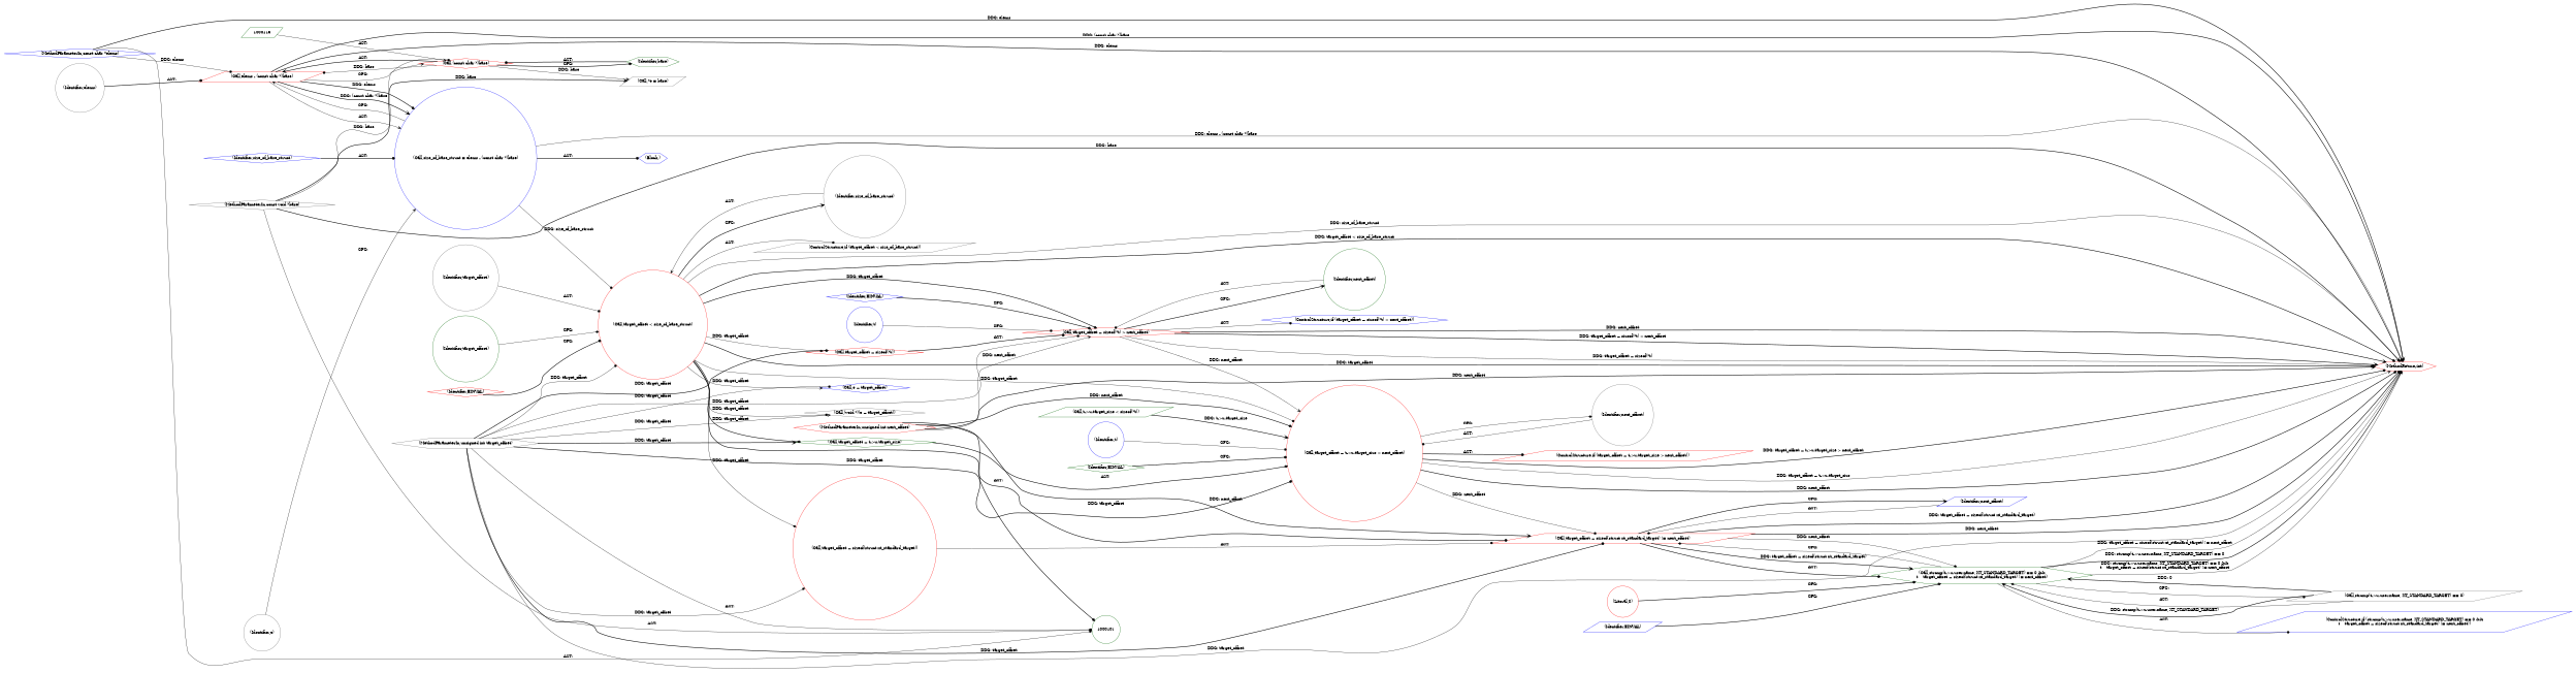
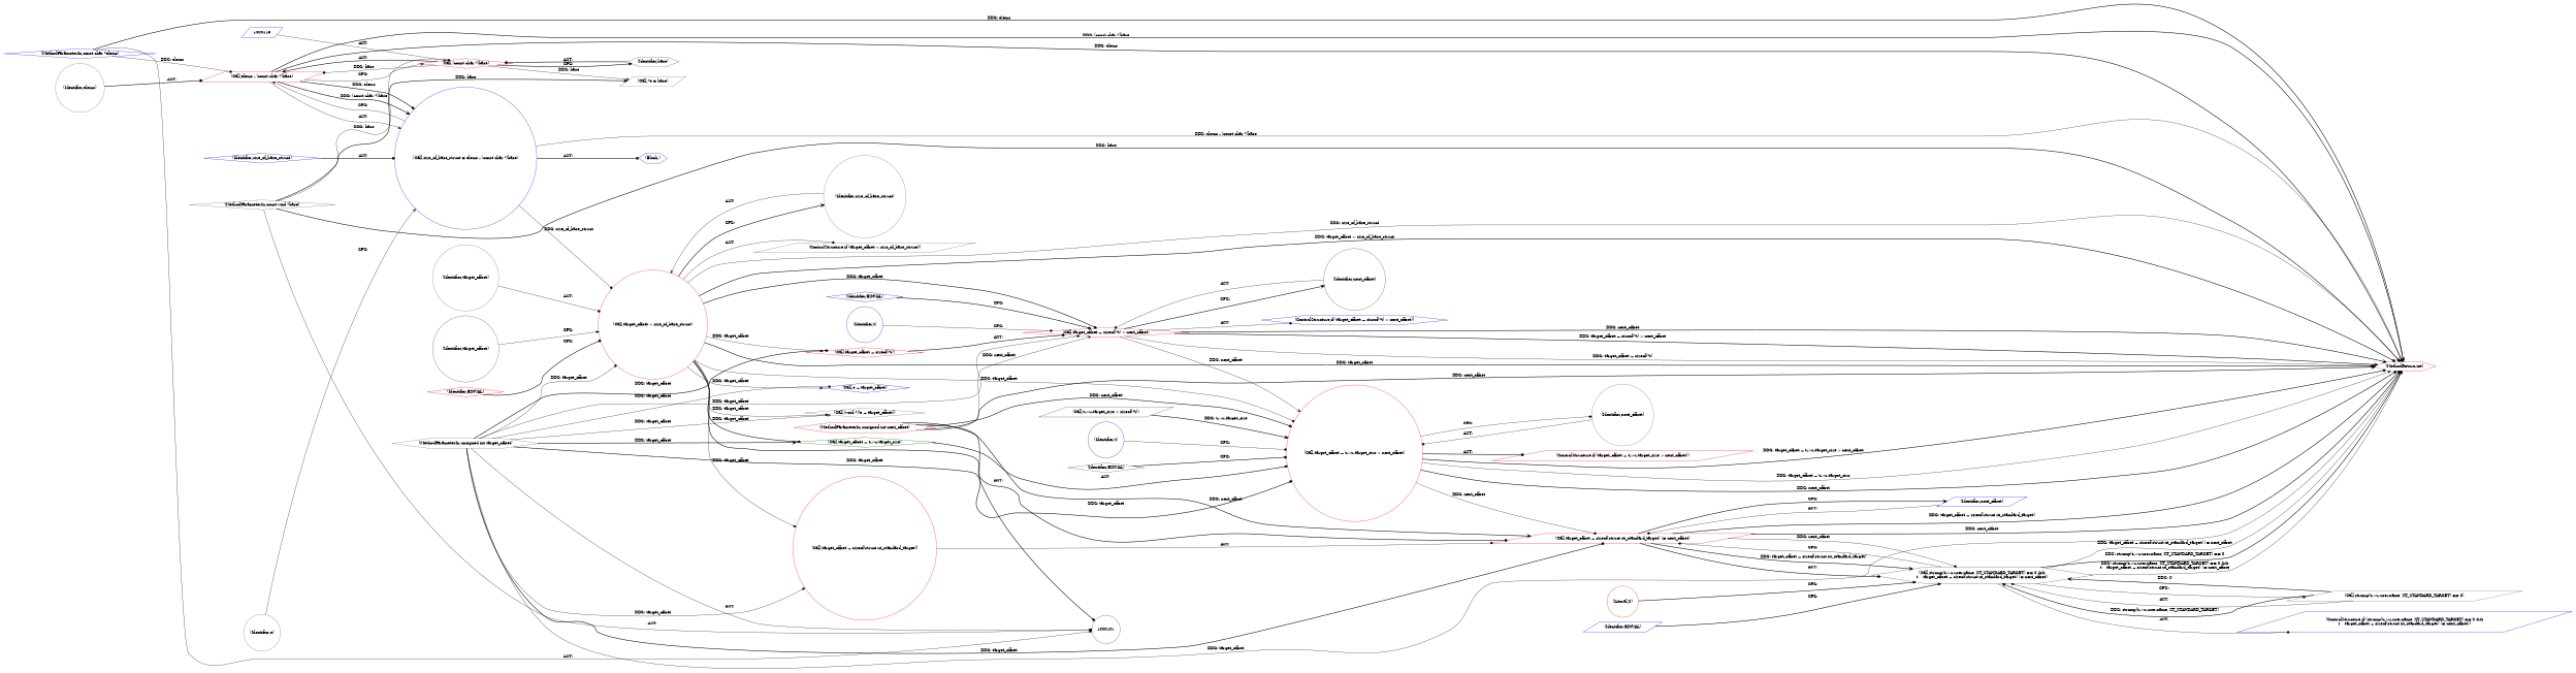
  digraph {
    rankdir=LR
    node [color=red shape=circle]
    edge [arrowhead=dot style=solid]
    n1 [label="(Call,target_offset + sizeof(*t) > next_offset)" shape=diamond]
    n2 [label="(Call,target_offset + t->u.target_size > next_offset)"]
    n3 [color=blue label="(ControlStructure,if (target_offset + sizeof(*t) > next_offset))" shape=hexagon]
    n4 [label="(MethodReturn,int)" shape=hexagon]
    n5 [color=darkgreen label="(Identifier,next_offset)"]
    n6 [label="(Call,target_offset + sizeof(struct xt_standard_target) != next_offset)" shape=parallelogram]
    n7 [color=gray40 label="(Identifier,next_offset)"]
    n8 [label="(ControlStructure,if (target_offset + t->u.target_size > next_offset))" shape=parallelogram]
    n9 [label="(Call,target_offset < size_of_base_struct)"]
    n10 [color=gray40 label="(ControlStructure,if (target_offset < size_of_base_struct))" shape=parallelogram]
    n11 [color=darkgreen label="(Call,target_offset + t->u.target_size)" shape=diamond]
    n12 [label="(Call,target_offset + sizeof(*t))" shape=diamond]
    n13 [color=gray40 label="(Identifier,size_of_base_struct)"]
    n14 [color=gray40 label="(Call,(void *)(e + target_offset))" shape=diamond]
    n15 [color=blue label="(Call,e + target_offset)" shape=diamond]
    n16 [label="(Call,target_offset + sizeof(struct xt_standard_target))"]
    n17 [color=darkgreen label="(Call,strcmp(t->u.user.name, XT_STANDARD_TARGET) == 0 &&\n\t    target_offset + sizeof(struct xt_standard_target) != next_offset)" shape=hexagon]
    n18 [color=blue label="(Identifier,next_offset)" shape=parallelogram]
    n19 [color=gray40 label="(MethodParameterIn,unsigned int target_offset)" shape=hexagon]
    1000101 [color=darkgreen]
    n21 [color=blue label="(Call,size_of_base_struct = elems - (const char *)base)"]
    n22 [label="(Call,elems - (const char *)base)" shape=parallelogram]
    n23 [color=blue label="(Block,)" shape=hexagon]
    n24 [label="(Call,(const char *)base)" shape=diamond]
    n25 [color=darkgreen label="(Identifier,base)" shape=hexagon]
    n26 [color=gray40 label="(Call,*e = base)" shape=parallelogram]
    n27 [color=blue label="(MethodParameterIn,const char *elems)" shape=diamond]
    n28 [color=gray40 label="(MethodParameterIn,const void *base)" shape=diamond]
    n29 [label="(MethodParameterIn,unsigned int next_offset)" shape=hexagon]
    n30 [color=blue label="(ControlStructure,if (strcmp(t->u.user.name, XT_STANDARD_TARGET) == 0 &&\n\t    target_offset + sizeof(struct xt_standard_target) != next_offset))" shape=parallelogram]
    n31 [color=gray40 label="(Call,strcmp(t->u.user.name, XT_STANDARD_TARGET) == 0)" shape=parallelogram]
    n32 [color=blue label="(Identifier,EINVAL)" shape=diamond]
    n33 [color=blue label="(Identifier,size_of_base_struct)" shape=diamond]
    n34 [label="(Identifier,EINVAL)" shape=diamond]
    n35 [color=darkgreen label="(Call,t->u.target_size < sizeof(*t))" shape=parallelogram]
    n36 [color=gray40 label="(Identifier,target_offset)"]
    n37 [color=gray40 label="(Identifier,e)"]
    n38 [color=blue label="(Identifier,EINVAL)" shape=parallelogram]
    n39 [color=blue label="(Identifier,t)"]
    n40 [label="(Literal,0)"]
    n41 [color=blue label="(Identifier,t)"]
    n42 [color=darkgreen label="(Identifier,EINVAL)" shape=diamond]
    n43 [color=gray40 label="(Identifier,elems)"]
    n44 [color=darkgreen label="(Identifier,target_offset)"]
-   1000113 [color=darkgreen shape=parallelogram]
+   1000113 [color=blue shape=parallelogram]
    n1 -> n2 [arrowhead=vee label="DDG: next_offset"]
    n1 -> n3 [label="AST: "]
    n1 -> n4 [arrowhead=diamond label="DDG: target_offset + sizeof(*t)"]
    n1 -> n4 [arrowhead=vee label="DDG: next_offset" style=bold]
    n1 -> n4 [arrowhead=vee label="DDG: target_offset + sizeof(*t) > next_offset" style=bold]
    n1 -> n5 [arrowhead=vee label="CFG: " style=bold]
    n2 -> n4 [label="DDG: target_offset + t->u.target_size > next_offset" style=bold]
    n2 -> n4 [arrowhead=vee label="DDG: target_offset + t->u.target_size"]
    n2 -> n4 [arrowhead=diamond label="DDG: next_offset" style=bold]
    n2 -> n6 [label="DDG: next_offset"]
    n2 -> n7 [arrowhead=diamond label="CFG: "]
    n2 -> n8 [label="AST: " style=bold]
    n5 -> n1 [label="AST: "]
    n6 -> n4 [label="DDG: target_offset + sizeof(struct xt_standard_target)" style=bold]
    n6 -> n4 [label="DDG: next_offset" style=bold]
    n6 -> n17 [arrowhead=diamond label="AST: " style=bold]
    n6 -> n17 [arrowhead=vee label="DDG: target_offset + sizeof(struct xt_standard_target)" style=bold]
    n6 -> n17 [arrowhead=diamond label="DDG: next_offset"]
    n6 -> n18 [arrowhead=vee label="CFG: " style=bold]
    n7 -> n2 [label="AST: "]
    n9 -> n1 [arrowhead=diamond label="DDG: target_offset" style=bold]
    n9 -> n2 [label="DDG: target_offset"]
    n9 -> n4 [label="DDG: size_of_base_struct"]
    n9 -> n4 [arrowhead=diamond label="DDG: target_offset < size_of_base_struct" style=bold]
    n9 -> n4 [label="DDG: target_offset" style=bold]
    n9 -> n6 [label="DDG: target_offset" style=bold]
    n9 -> n10 [label="AST: "]
    n9 -> n11 [arrowhead=diamond label="DDG: target_offset" style=bold]
    n9 -> n12 [arrowhead=diamond label="DDG: target_offset"]
    n9 -> n13 [arrowhead=vee label="CFG: " style=bold]
    n9 -> n14 [label="DDG: target_offset"]
    n9 -> n15 [arrowhead=vee label="DDG: target_offset"]
    n9 -> n16 [arrowhead=diamond label="DDG: target_offset"]
    n11 -> n2 [arrowhead=diamond label="AST: " style=bold]
    n12 -> n1 [label="AST: " style=bold]
    n13 -> n9 [arrowhead=vee label="AST: "]
    n16 -> n6 [label="AST: "]
    n17 -> n4 [arrowhead=vee label="DDG: strcmp(t->u.user.name, XT_STANDARD_TARGET) == 0 &&\n\t    target_offset + sizeof(struct xt_standard_target) != next_offset"]
    n17 -> n4 [arrowhead=diamond label="DDG: target_offset + sizeof(struct xt_standard_target) != next_offset"]
    n17 -> n4 [label="DDG: strcmp(t->u.user.name, XT_STANDARD_TARGET) == 0" style=bold]
    n17 -> n6 [arrowhead=diamond label="CFG: "]
    n17 -> n30 [label="AST: "]
    n17 -> n31 [label="CFG: "]
    n18 -> n6 [arrowhead=diamond label="AST: "]
    n19 -> n1 [label="DDG: target_offset"]
    n19 -> n2 [arrowhead=diamond label="DDG: target_offset" style=bold]
    n19 -> n4 [arrowhead=diamond label="DDG: target_offset"]
    n19 -> n6 [label="DDG: target_offset" style=bold]
    n19 -> n9 [label="DDG: target_offset"]
    n19 -> n11 [arrowhead=vee label="DDG: target_offset" style=bold]
    n19 -> n12 [arrowhead=diamond label="DDG: target_offset" style=bold]
    n19 -> n14 [arrowhead=vee label="DDG: target_offset"]
    n19 -> n15 [label="DDG: target_offset"]
    n19 -> n16 [arrowhead=diamond label="DDG: target_offset"]
    n19 -> 1000101 [label="AST: "]
    n21 -> n4 [arrowhead=diamond label="DDG: elems - (const char *)base"]
    n21 -> n9 [label="DDG: size_of_base_struct"]
    n21 -> n22 [arrowhead=vee label="CFG: "]
    n21 -> n23 [label="AST: " style=bold]
    n22 -> n4 [arrowhead=vee label="DDG: (const char *)base" style=bold]
    n22 -> n4 [label="DDG: elems" style=bold]
    n22 -> n21 [arrowhead=vee label="AST: "]
    n22 -> n21 [arrowhead=diamond label="DDG: elems" style=bold]
    n22 -> n21 [arrowhead=vee label="DDG: (const char *)base" style=bold]
    n22 -> n24 [arrowhead=vee label="CFG: "]
    n24 -> n22 [arrowhead=vee label="AST: " style=bold]
    n24 -> n22 [label="DDG: base"]
    n24 -> n25 [arrowhead=diamond label="CFG: " style=bold]
    n24 -> n26 [arrowhead=vee label="DDG: base"]
    n25 -> n24 [label="AST: " style=bold]
    n27 -> n4 [arrowhead=vee label="DDG: elems" style=bold]
    n27 -> 1000101 [arrowhead=diamond label="AST: "]
    n27 -> n22 [label="DDG: elems"]
    n28 -> n4 [arrowhead=vee label="DDG: base" style=bold]
    n28 -> 1000101 [arrowhead=diamond label="AST: "]
    n28 -> n24 [label="DDG: base"]
    n28 -> n26 [arrowhead=vee label="DDG: base" style=bold]
    n29 -> n1 [arrowhead=vee label="DDG: next_offset"]
    n29 -> n2 [arrowhead=diamond label="DDG: next_offset" style=bold]
    n29 -> n4 [arrowhead=vee label="DDG: next_offset" style=bold]
    n29 -> n6 [arrowhead=vee label="DDG: next_offset" style=bold]
    n29 -> 1000101 [arrowhead=diamond label="AST: " style=bold]
    n31 -> n17 [arrowhead=diamond label="AST: "]
    n31 -> n17 [arrowhead=vee label="DDG: strcmp(t->u.user.name, XT_STANDARD_TARGET)" style=bold]
    n31 -> n17 [arrowhead=vee label="DDG: 0" style=bold]
    n32 -> n1 [arrowhead=diamond label="CFG: " style=bold]
    n33 -> n21 [label="AST: " style=bold]
    n34 -> n9 [label="CFG: " style=bold]
    n35 -> n2 [arrowhead=vee label="DDG: t->u.target_size" style=bold]
    n36 -> n9 [label="AST: "]
    n37 -> n21 [arrowhead=vee label="CFG: "]
    n38 -> n17 [arrowhead=diamond label="CFG: " style=bold]
    n39 -> n2 [label="CFG: "]
    n40 -> n17 [arrowhead=diamond label="CFG: " style=bold]
    n41 -> n1 [label="CFG: "]
    n42 -> n2 [label="CFG: " style=bold]
    n43 -> n22 [label="AST: " style=bold]
    n44 -> n9 [arrowhead=diamond label="CFG: "]
    1000113 -> n24 [arrowhead=vee label="AST: "]
  }
